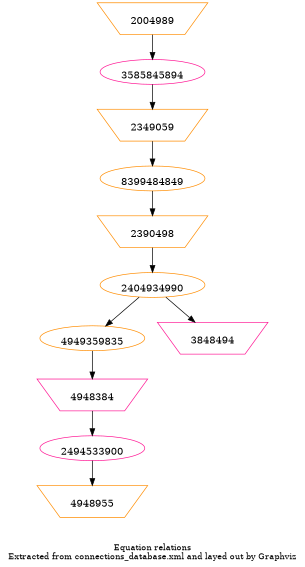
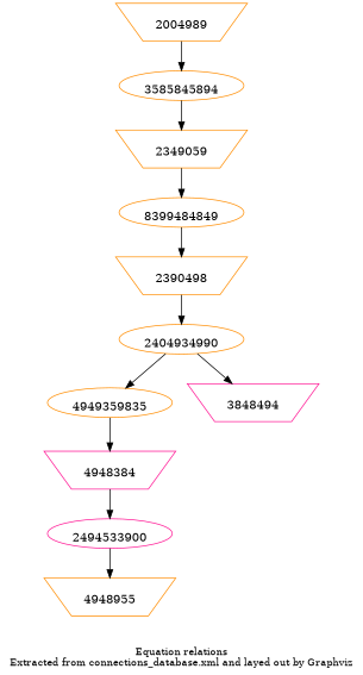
  digraph {
    fontsize=12
    label="Equation relations\nExtracted from connections_database.xml and layed out by Graphviz"
    node [color=darkorange labelloc=b shape=invtrapezium]
    2494533900 [color=deeppink shape=ellipse]
    4948955
    4949359835 [shape=ellipse]
    4948384 [color=deeppink]
    2404934990 [shape=ellipse]
    3848494 [color=deeppink]
    8399484849 [shape=ellipse]
    2390498
-   3585845894 [color=deeppink shape=ellipse]
+   3585845894 [shape=ellipse]
    2349059
    2004989
    2494533900 -> 4948955
    4949359835 -> 4948384
    4948384 -> 2494533900
    2404934990 -> 4949359835
    2404934990 -> 3848494
    8399484849 -> 2390498
    2390498 -> 2404934990
    3585845894 -> 2349059
    2349059 -> 8399484849
    2004989 -> 3585845894
  }
